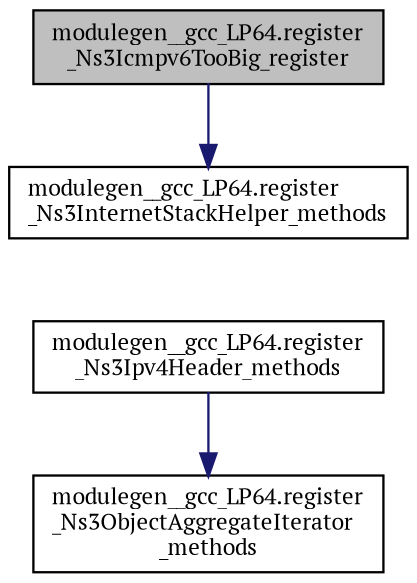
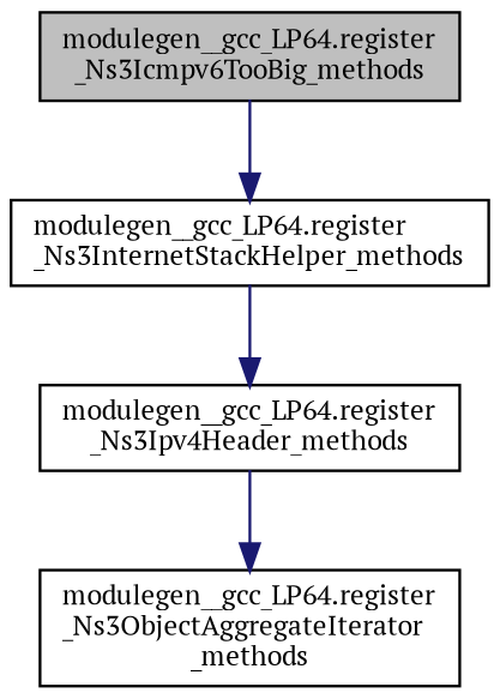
  digraph {
    fontname="PT Serif"
    rankdir=TB
    node [color=black fillcolor=white fontname="PT Serif" fontsize=10 shape=record style=filled]
    edge [color=midnightblue fontname="PT Serif" fontsize=10 labelfontname=Helvetica labelfontsize=10 style=solid]
-   n1 [fillcolor=grey75 fontcolor=black height=0.2 label="modulegen__gcc_LP64.register\l_Ns3Icmpv6TooBig_register" width=0.4]
+   n1 [fillcolor=grey75 fontcolor=black height=0.2 label="modulegen__gcc_LP64.register\l_Ns3Icmpv6TooBig_methods" width=0.4]
    n2 [height=0.2 label="modulegen__gcc_LP64.register\l_Ns3InternetStackHelper_methods" width=0.4]
    n3 [height=0.2 label="modulegen__gcc_LP64.register\l_Ns3Ipv4Header_methods" width=0.4]
    n4 [height=0.2 label="modulegen__gcc_LP64.register\l_Ns3ObjectAggregateIterator\l_methods" width=0.4]
    n1 -> n2
+   n2 -> n3
    n3 -> n4
  }
